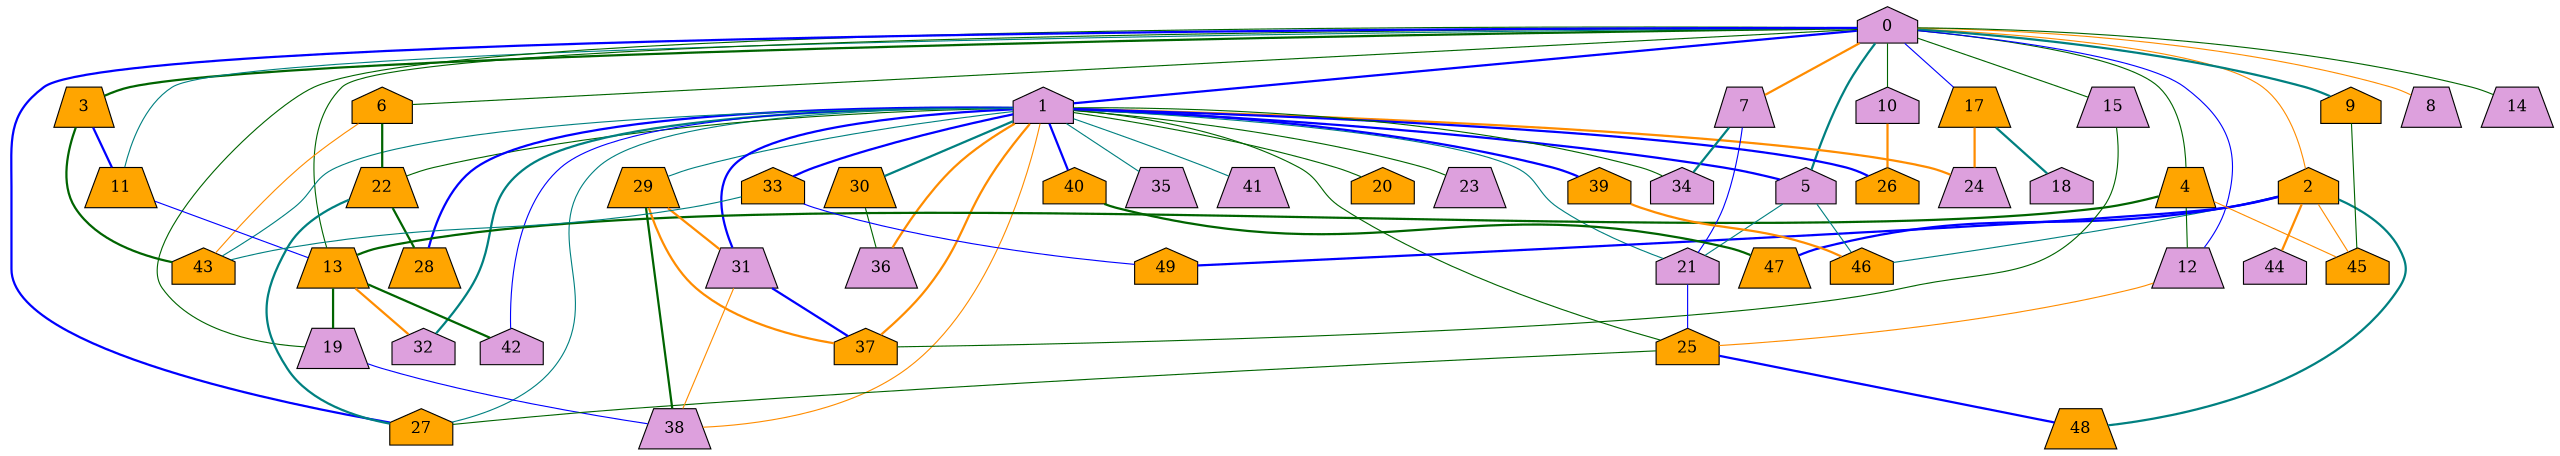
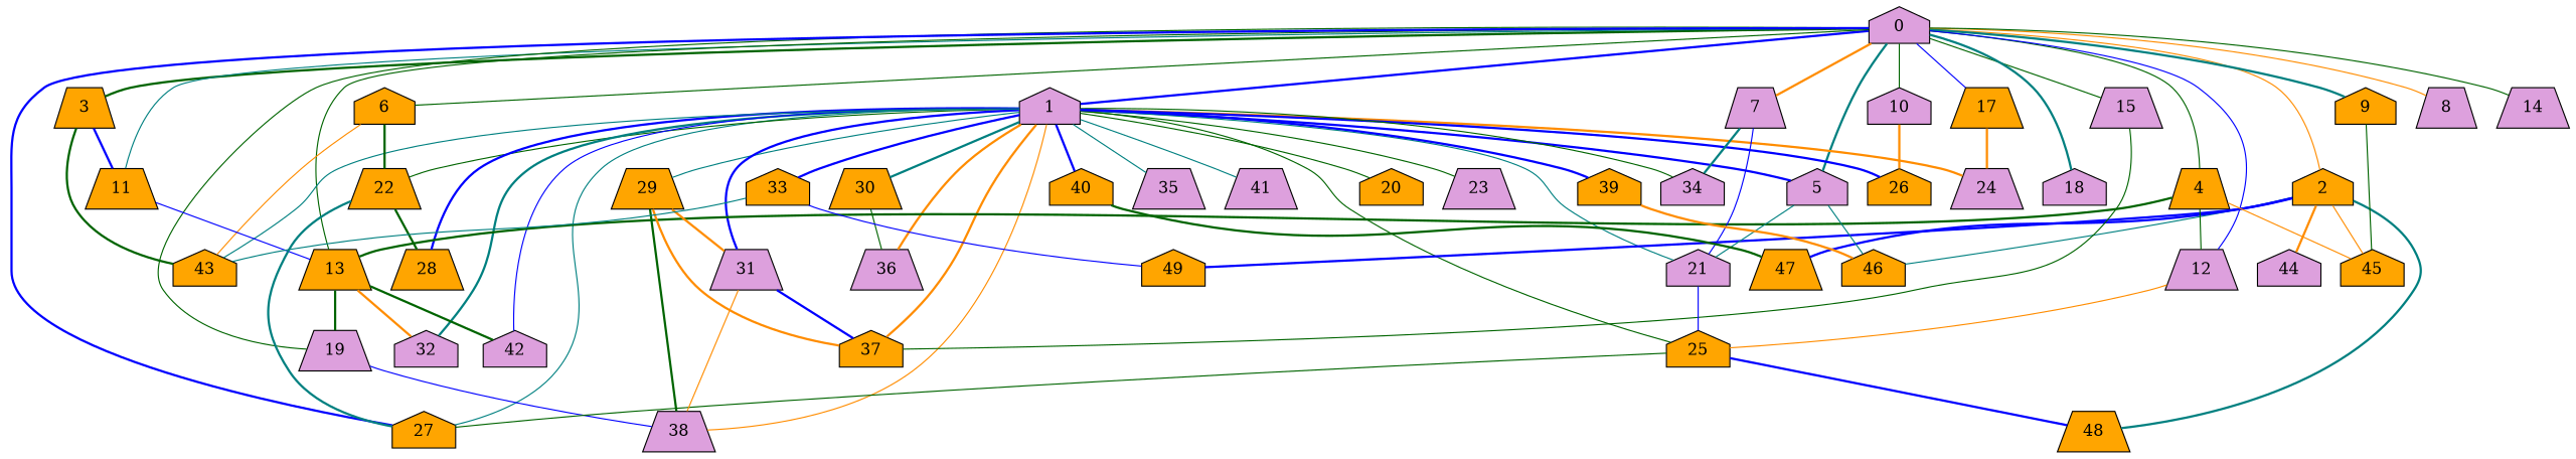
  graph {
    node [fillcolor=orange shape=house style=filled]
    edge [color=darkgreen style=solid]
    0 [fillcolor=plum]
    1 [fillcolor=plum]
    2
    3 [shape=trapezium]
    4 [shape=trapezium]
    5 [fillcolor=plum]
    6
    7 [fillcolor=plum shape=trapezium]
    8 [fillcolor=plum shape=trapezium]
    9
    10 [fillcolor=plum]
    11 [shape=trapezium]
    12 [fillcolor=plum shape=trapezium]
    13 [shape=trapezium]
    14 [fillcolor=plum shape=trapezium]
    15 [fillcolor=plum shape=trapezium]
    17 [shape=trapezium]
    18 [fillcolor=plum]
    19 [fillcolor=plum shape=trapezium]
    27
    20
    21 [fillcolor=plum]
    22 [shape=trapezium]
    23 [fillcolor=plum shape=trapezium]
    24 [fillcolor=plum shape=trapezium]
    25
    26
    28 [shape=trapezium]
    29 [shape=trapezium]
    30 [shape=trapezium]
    31 [fillcolor=plum shape=trapezium]
    32 [fillcolor=plum]
    33
    34 [fillcolor=plum]
    35 [fillcolor=plum shape=trapezium]
    36 [fillcolor=plum shape=trapezium]
    37
    38 [fillcolor=plum shape=trapezium]
    39
    40
    41 [fillcolor=plum shape=trapezium]
    42 [fillcolor=plum]
    43
    44 [fillcolor=plum]
    45
    46
    47 [shape=trapezium]
    48 [shape=trapezium]
    49
    0 -- 1 [color=blue style=bold]
    0 -- 2 [color=darkorange]
    0 -- 3 [style=bold]
    0 -- 4
    0 -- 5 [color=teal style=bold]
    0 -- 6
    0 -- 7 [color=darkorange style=bold]
    0 -- 8 [color=darkorange]
    0 -- 9 [color=teal style=bold]
    0 -- 10
    0 -- 11 [color=teal]
    0 -- 12 [color=blue]
    0 -- 13
    0 -- 14
    0 -- 15
    0 -- 17 [color=blue]
-   17 -- 18 [color=teal style=bold]
+   0 -- 18 [color=teal style=bold]
    0 -- 19
    0 -- 27 [color=blue style=bold]
    1 -- 5 [color=blue style=bold]
    1 -- 27 [color=teal]
    1 -- 20
    1 -- 21 [color=teal]
    1 -- 22
    1 -- 23
    1 -- 24 [color=darkorange style=bold]
    1 -- 25
    1 -- 26 [color=blue style=bold]
    1 -- 28 [color=blue style=bold]
    1 -- 29 [color=teal]
    1 -- 30 [color=teal style=bold]
    1 -- 31 [color=blue style=bold]
    1 -- 32 [color=teal style=bold]
    1 -- 33 [color=blue style=bold]
    1 -- 34
    1 -- 35 [color=teal]
    1 -- 36 [color=darkorange style=bold]
    1 -- 37 [color=darkorange style=bold]
    1 -- 38 [color=darkorange]
    1 -- 39 [color=blue style=bold]
    1 -- 40 [color=blue style=bold]
    1 -- 41 [color=teal]
    1 -- 42 [color=blue]
    1 -- 43 [color=teal]
    2 -- 44 [color=darkorange style=bold]
    2 -- 45 [color=darkorange]
    2 -- 46 [color=teal]
    2 -- 47 [color=blue style=bold]
    2 -- 48 [color=teal style=bold]
    2 -- 49 [color=blue style=bold]
    3 -- 11 [color=blue style=bold]
    3 -- 43 [style=bold]
    4 -- 12
    4 -- 13 [style=bold]
    4 -- 45 [color=darkorange]
    5 -- 21 [color=teal]
    5 -- 46 [color=teal]
    6 -- 22 [style=bold]
    6 -- 43 [color=darkorange]
    7 -- 21 [color=blue]
    7 -- 34 [color=teal style=bold]
    9 -- 45
    10 -- 26 [color=darkorange style=bold]
    11 -- 13 [color=blue]
    12 -- 25 [color=darkorange]
    13 -- 19 [style=bold]
    13 -- 32 [color=darkorange style=bold]
    13 -- 42 [style=bold]
    15 -- 37
    17 -- 24 [color=darkorange style=bold]
    19 -- 38 [color=blue]
    21 -- 25 [color=blue]
    22 -- 27 [color=teal style=bold]
    22 -- 28 [style=bold]
    25 -- 27
    25 -- 48 [color=blue style=bold]
    29 -- 31 [color=darkorange style=bold]
    29 -- 37 [color=darkorange style=bold]
    29 -- 38 [style=bold]
    30 -- 36
    31 -- 37 [color=blue style=bold]
    31 -- 38 [color=darkorange]
    33 -- 43 [color=teal]
    33 -- 49 [color=blue]
    39 -- 46 [color=darkorange style=bold]
    40 -- 47 [style=bold]
  }
